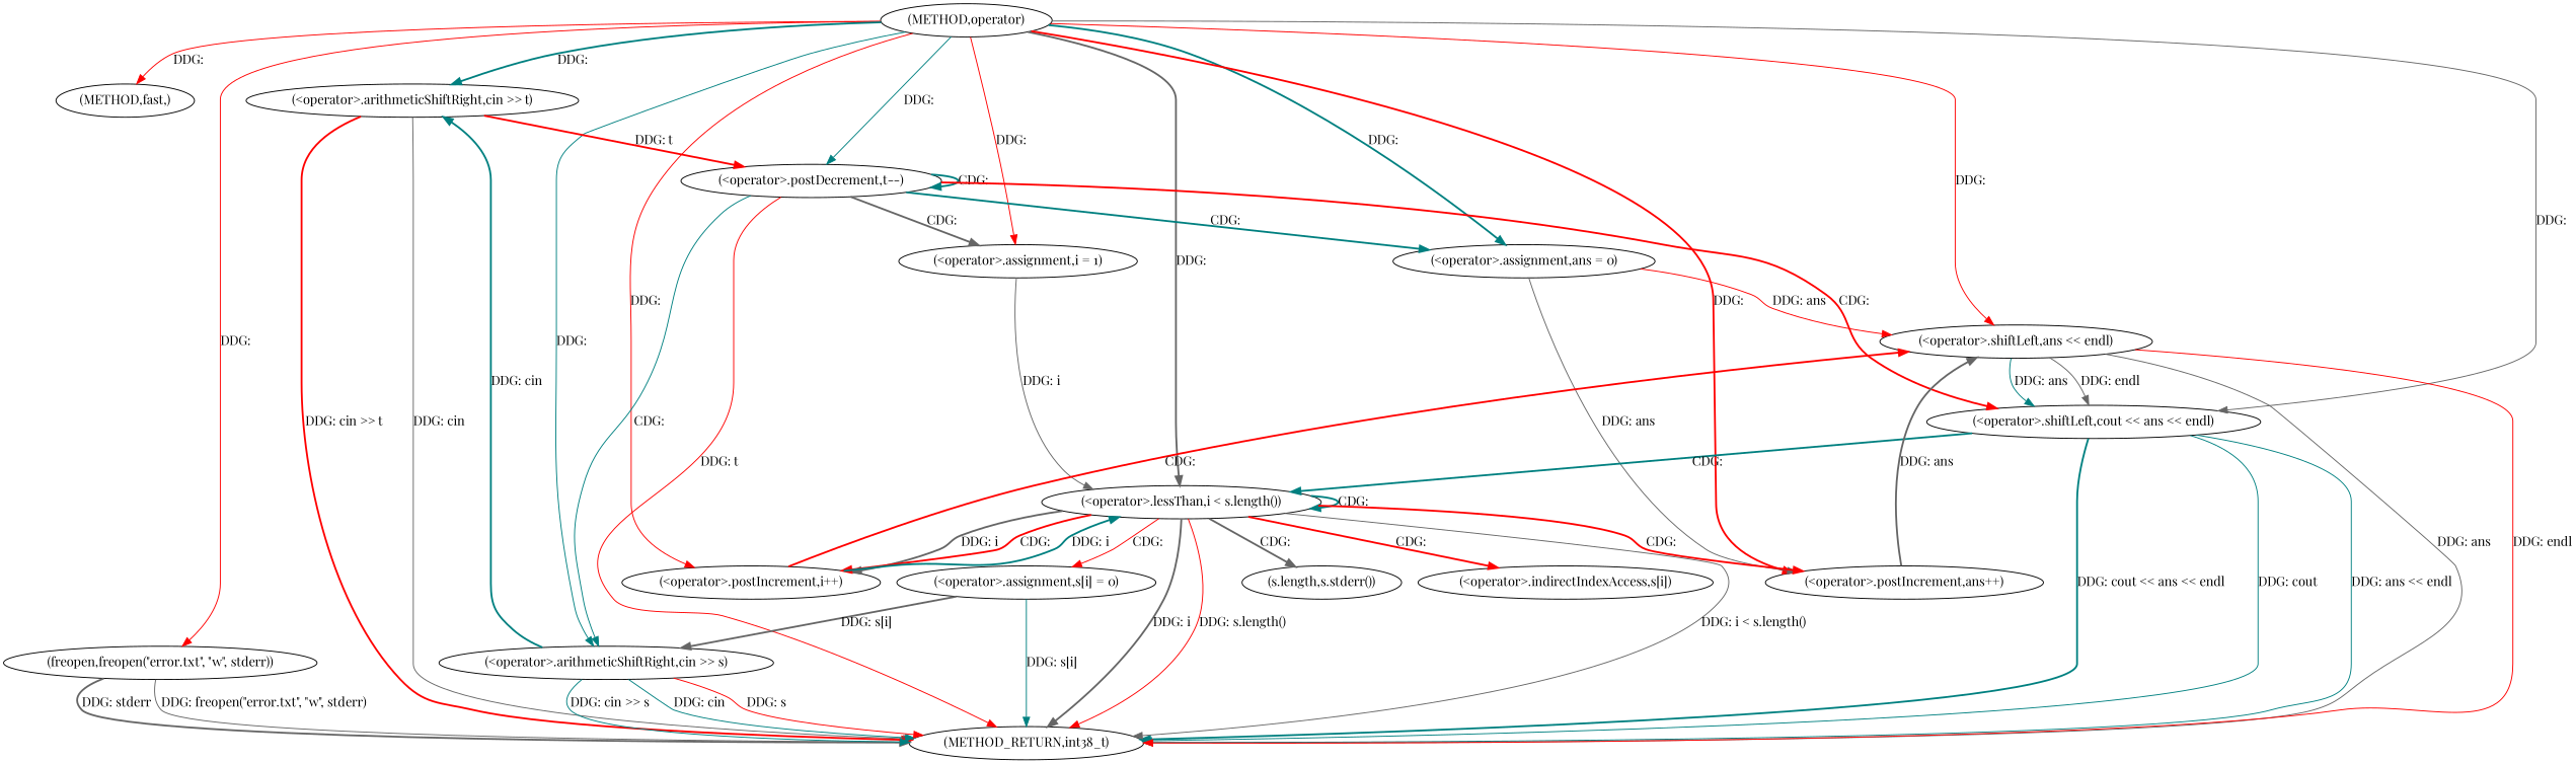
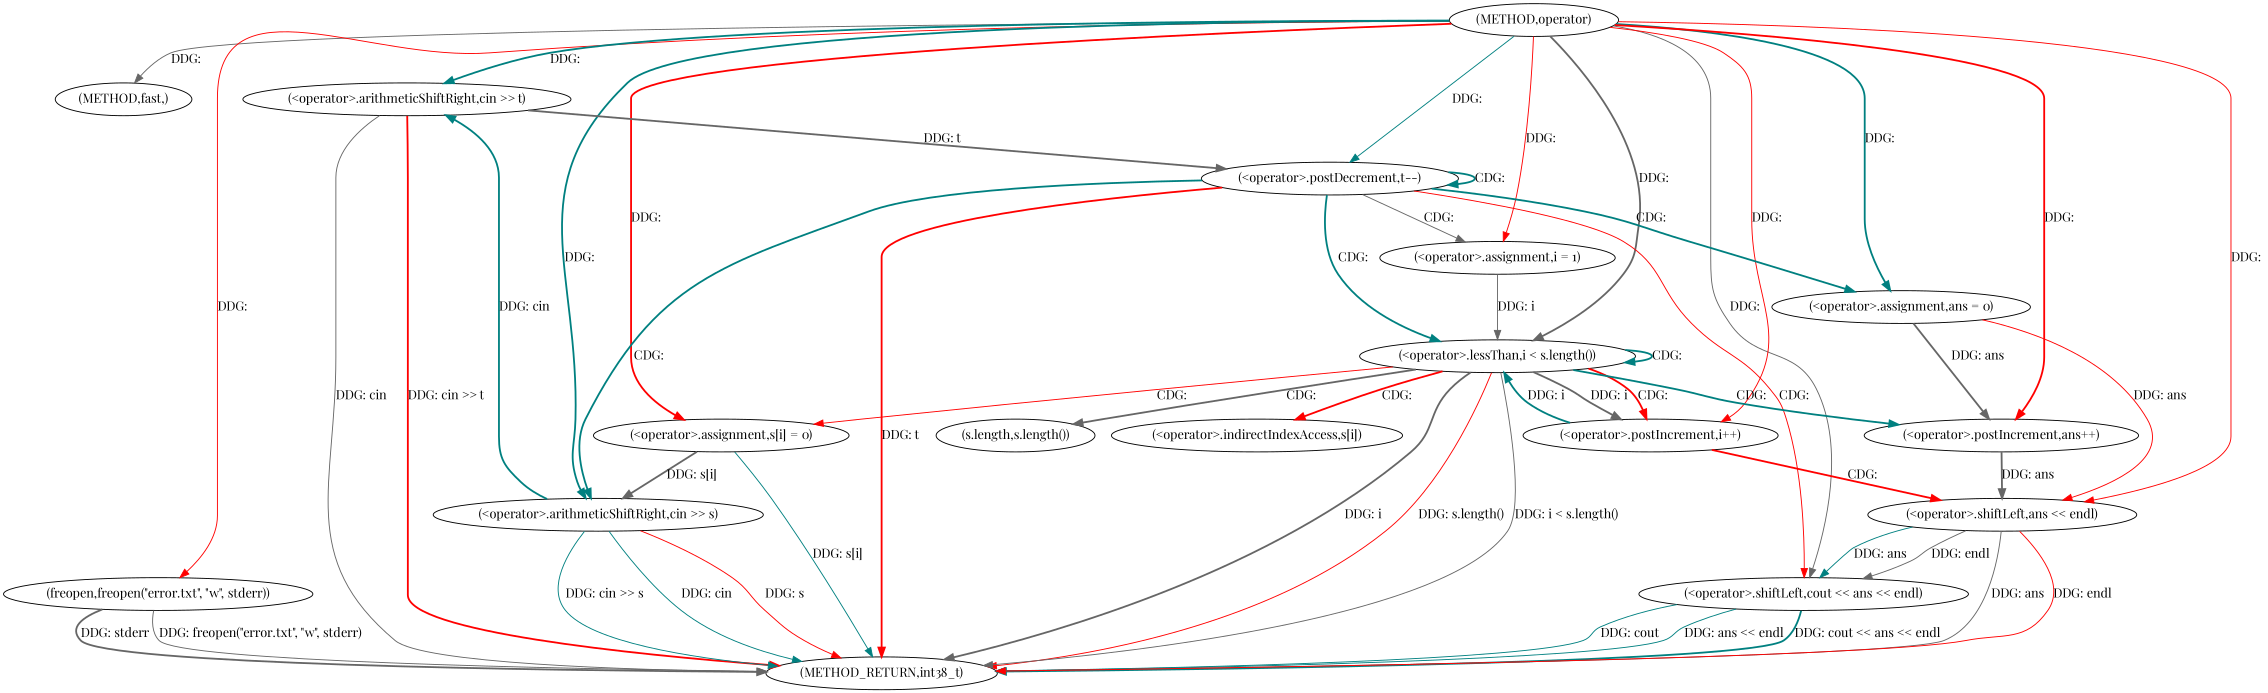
  digraph {
    fontname="Playfair Display"
    node [fontname="Playfair Display"]
    edge [color=red fontname="Playfair Display" style=solid]
    n1 [label="(METHOD,operator)"]
    n2 [label="(METHOD,fast,)"]
    n3 [label="(freopen,freopen(\"error.txt\", \"w\", stderr))"]
    n4 [label="(<operator>.arithmeticShiftRight,cin >> t)"]
    n5 [label="(<operator>.postDecrement,t--)"]
    n6 [label="(<operator>.arithmeticShiftRight,cin >> s)"]
    n7 [label="(<operator>.assignment,ans = 0)"]
    n8 [label="(<operator>.shiftLeft,cout << ans << endl)"]
    n9 [label="(<operator>.assignment,i = 1)"]
    n10 [label="(<operator>.lessThan,i < s.length())"]
    n11 [label="(<operator>.postIncrement,i++)"]
    n12 [label="(<operator>.shiftLeft,ans << endl)"]
    n13 [label="(<operator>.postIncrement,ans++)"]
    n14 [label="(<operator>.assignment,s[i] = 0)"]
    n15 [label="(METHOD_RETURN,int38_t)"]
-   n16 [label="(s.length,s.stderr())"]
+   n16 [label="(s.length,s.length())"]
    n17 [label="(<operator>.indirectIndexAccess,s[i])"]
-   n1 -> n2 [label="DDG: "]
+   n1 -> n2 [color=gray40 label="DDG: "]
    n1 -> n3 [label="DDG: "]
    n1 -> n4 [color=teal label="DDG: " style=bold]
    n1 -> n5 [color=teal label="DDG: "]
-   n1 -> n6 [color=teal label="DDG: "]
+   n1 -> n6 [color=teal label="DDG: " style=bold]
    n1 -> n7 [color=teal label="DDG: " style=bold]
    n1 -> n8 [color=gray40 label="DDG: "]
    n1 -> n9 [label="DDG: "]
    n1 -> n10 [color=gray40 label="DDG: " style=bold]
    n1 -> n11 [label="DDG: "]
    n1 -> n12 [label="DDG: "]
    n1 -> n13 [label="DDG: " style=bold]
+   n1 -> n14 [label="DDG: " style=bold]
    n3 -> n15 [color=gray40 label="DDG: freopen(\"error.txt\", \"w\", stderr)"]
    n3 -> n15 [color=gray40 label="DDG: stderr" style=bold]
-   n4 -> n5 [label="DDG: t" style=bold]
+   n4 -> n5 [color=gray40 label="DDG: t" style=bold]
    n4 -> n15 [color=gray40 label="DDG: cin"]
    n4 -> n15 [label="DDG: cin >> t" style=bold]
    n5 -> n5 [color=teal label="CDG: " style=bold]
-   n5 -> n6 [color=teal label="CDG: "]
+   n5 -> n6 [color=teal label="CDG: " style=bold]
    n5 -> n7 [color=teal label="CDG: " style=bold]
-   n5 -> n8 [label="CDG: " style=bold]
-   n5 -> n9 [color=gray40 label="CDG: " style=bold]
-   n8 -> n10 [color=teal label="CDG: " style=bold]
-   n5 -> n15 [label="DDG: t"]
+   n5 -> n8 [label="CDG: "]
+   n5 -> n9 [color=gray40 label="CDG: "]
+   n5 -> n10 [color=teal label="CDG: " style=bold]
+   n5 -> n15 [label="DDG: t" style=bold]
    n6 -> n4 [color=teal label="DDG: cin" style=bold]
    n6 -> n15 [color=teal label="DDG: cin"]
    n6 -> n15 [label="DDG: s"]
    n6 -> n15 [color=teal label="DDG: cin >> s"]
    n7 -> n12 [label="DDG: ans"]
-   n7 -> n13 [color=gray40 label="DDG: ans"]
+   n7 -> n13 [color=gray40 label="DDG: ans" style=bold]
    n8 -> n15 [color=teal label="DDG: ans << endl"]
    n8 -> n15 [color=teal label="DDG: cout << ans << endl" style=bold]
    n8 -> n15 [color=teal label="DDG: cout"]
    n9 -> n10 [color=gray40 label="DDG: i"]
    n10 -> n10 [color=teal label="CDG: " style=bold]
    n10 -> n11 [color=gray40 label="DDG: i" style=bold]
    n10 -> n11 [label="CDG: " style=bold]
-   n10 -> n13 [label="CDG: " style=bold]
+   n10 -> n13 [color=teal label="CDG: " style=bold]
    n10 -> n14 [label="CDG: "]
    n10 -> n15 [color=gray40 label="DDG: i" style=bold]
    n10 -> n15 [label="DDG: s.length()"]
    n10 -> n15 [color=gray40 label="DDG: i < s.length()"]
    n10 -> n16 [color=gray40 label="CDG: " style=bold]
    n10 -> n17 [label="CDG: " style=bold]
    n11 -> n10 [color=teal label="DDG: i" style=bold]
    n11 -> n12 [label="CDG: " style=bold]
    n12 -> n8 [color=gray40 label="DDG: endl"]
    n12 -> n8 [color=teal label="DDG: ans"]
    n12 -> n15 [color=gray40 label="DDG: ans"]
    n12 -> n15 [label="DDG: endl"]
    n13 -> n12 [color=gray40 label="DDG: ans" style=bold]
    n14 -> n6 [color=gray40 label="DDG: s[i]" style=bold]
    n14 -> n15 [color=teal label="DDG: s[i]"]
  }
